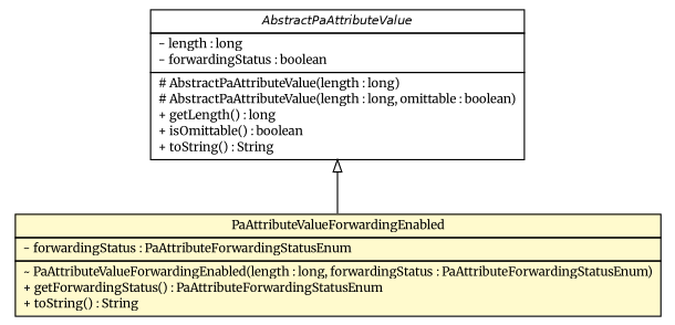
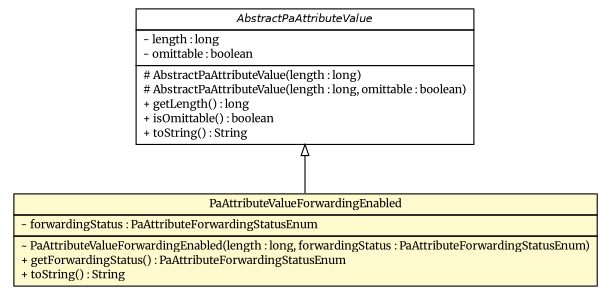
  digraph {
    nodesep=0.25
    ranksep=0.5
    fontname=Merriweather
    node [fontcolor=black fontname=Merriweather fontsize=10.0 shape=plaintext]
    n1 [label=<<table title="org.ietf.nea.pa.attribute.PaAttributeValueForwardingEnabled" border="0" cellborder="1" cellspacing="0" cellpadding="2" port="p" bgcolor="lemonChiffon" href="./PaAttributeValueForwardingEnabled.html"> 		<tr><td><table border="0" cellspacing="0" cellpadding="1"> <tr><td align="center" balign="center"> PaAttributeValueForwardingEnabled </td></tr> 		</table></td></tr> 		<tr><td><table border="0" cellspacing="0" cellpadding="1"> <tr><td align="left" balign="left"> - forwardingStatus : PaAttributeForwardingStatusEnum </td></tr> 		</table></td></tr> 		<tr><td><table border="0" cellspacing="0" cellpadding="1"> <tr><td align="left" balign="left"> ~ PaAttributeValueForwardingEnabled(length : long, forwardingStatus : PaAttributeForwardingStatusEnum) </td></tr> <tr><td align="left" balign="left"> + getForwardingStatus() : PaAttributeForwardingStatusEnum </td></tr> <tr><td align="left" balign="left"> + toString() : String </td></tr> 		</table></td></tr> 		</table>>]
-   n2 [label=<<table title="org.ietf.nea.pa.attribute.AbstractPaAttributeValue" border="0" cellborder="1" cellspacing="0" cellpadding="2" port="p" href="./AbstractPaAttributeValue.html"> 		<tr><td><table border="0" cellspacing="0" cellpadding="1"> <tr><td align="center" balign="center"><font face="Helvetica-Oblique"> AbstractPaAttributeValue </font></td></tr> 		</table></td></tr> 		<tr><td><table border="0" cellspacing="0" cellpadding="1"> <tr><td align="left" balign="left"> - length : long </td></tr> <tr><td align="left" balign="left"> - forwardingStatus : boolean </td></tr> 		</table></td></tr> 		<tr><td><table border="0" cellspacing="0" cellpadding="1"> <tr><td align="left" balign="left"> # AbstractPaAttributeValue(length : long) </td></tr> <tr><td align="left" balign="left"> # AbstractPaAttributeValue(length : long, omittable : boolean) </td></tr> <tr><td align="left" balign="left"> + getLength() : long </td></tr> <tr><td align="left" balign="left"> + isOmittable() : boolean </td></tr> <tr><td align="left" balign="left"> + toString() : String </td></tr> 		</table></td></tr> 		</table>>]
+   n2 [label=<<table title="org.ietf.nea.pa.attribute.AbstractPaAttributeValue" border="0" cellborder="1" cellspacing="0" cellpadding="2" port="p" href="./AbstractPaAttributeValue.html"> 		<tr><td><table border="0" cellspacing="0" cellpadding="1"> <tr><td align="center" balign="center"><font face="Helvetica-Oblique"> AbstractPaAttributeValue </font></td></tr> 		</table></td></tr> 		<tr><td><table border="0" cellspacing="0" cellpadding="1"> <tr><td align="left" balign="left"> - length : long </td></tr> <tr><td align="left" balign="left"> - omittable : boolean </td></tr> 		</table></td></tr> 		<tr><td><table border="0" cellspacing="0" cellpadding="1"> <tr><td align="left" balign="left"> # AbstractPaAttributeValue(length : long) </td></tr> <tr><td align="left" balign="left"> # AbstractPaAttributeValue(length : long, omittable : boolean) </td></tr> <tr><td align="left" balign="left"> + getLength() : long </td></tr> <tr><td align="left" balign="left"> + isOmittable() : boolean </td></tr> <tr><td align="left" balign="left"> + toString() : String </td></tr> 		</table></td></tr> 		</table>>]
    n2 -> n1 [arrowtail=empty dir=back fontname=Merriweather fontsize=10 headport=p labelfontname=Helvetica labelfontsize=10 tailport=p]
  }
